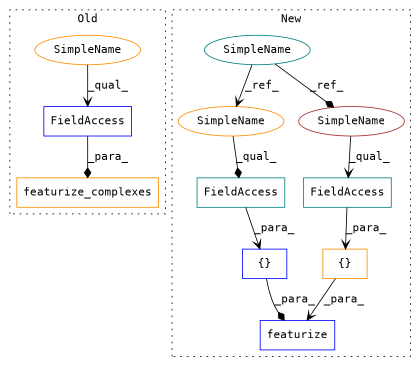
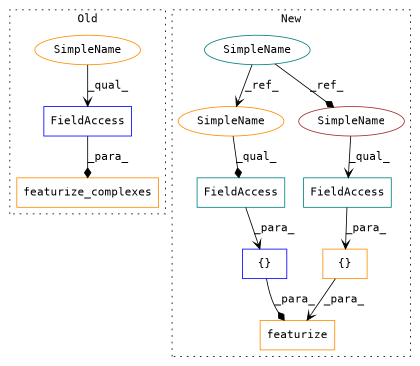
  digraph {
    fontname="DejaVu Sans Mono"
    node [a=42 l=4 s=825 shape=box color=darkorange fontname="DejaVu Sans Mono"]
    edge [arrowhead=vee fontname="DejaVu Sans Mono"]
    n1 [a=32 l="20,1" label=featurize_complexes s="805,843"]
    n2 [a=22 l=18 label=FieldAccess color=blue]
    n3 [label=SimpleName shape=ellipse]
    n4 [a=4 l="1,1" label="{}" s="832,849" color=blue]
    n5 [a=22 l=16 label=FieldAccess s=833 color=teal]
    n6 [label=SimpleName s=602 shape=ellipse color=teal]
    n7 [a=22 l=17 label=FieldAccess s=861 color=teal]
    n8 [a=4 l="1,1" label="{}" s="860,878"]
-   n9 [a=32 l="10,1" label=featurize s="813,879" color=blue]
+   n9 [a=32 l="10,1" label=featurize s="813,879"]
    n10 [label=SimpleName s=833 shape=ellipse]
    n11 [label=SimpleName s=861 shape=ellipse color=brown]
    subgraph cluster_1 {
      label=Old
      style=dotted
      n1
      n2
      n3
    }
    subgraph cluster_2 {
      label=New
      style=dotted
      n4
      n5
      n6
      n7
      n8
      n9
      n10
      n11
    }
    n2 -> n1 [label=_para_ arrowhead=diamond]
    n3 -> n2 [label=_qual_]
    n4 -> n9 [label=_para_ arrowhead=diamond]
    n5 -> n4 [label=_para_]
    n6 -> n10 [label=_ref_]
    n6 -> n11 [label=_ref_ arrowhead=diamond]
    n7 -> n8 [label=_para_]
    n8 -> n9 [label=_para_]
    n10 -> n5 [label=_qual_ arrowhead=diamond]
    n11 -> n7 [label=_qual_]
  }
